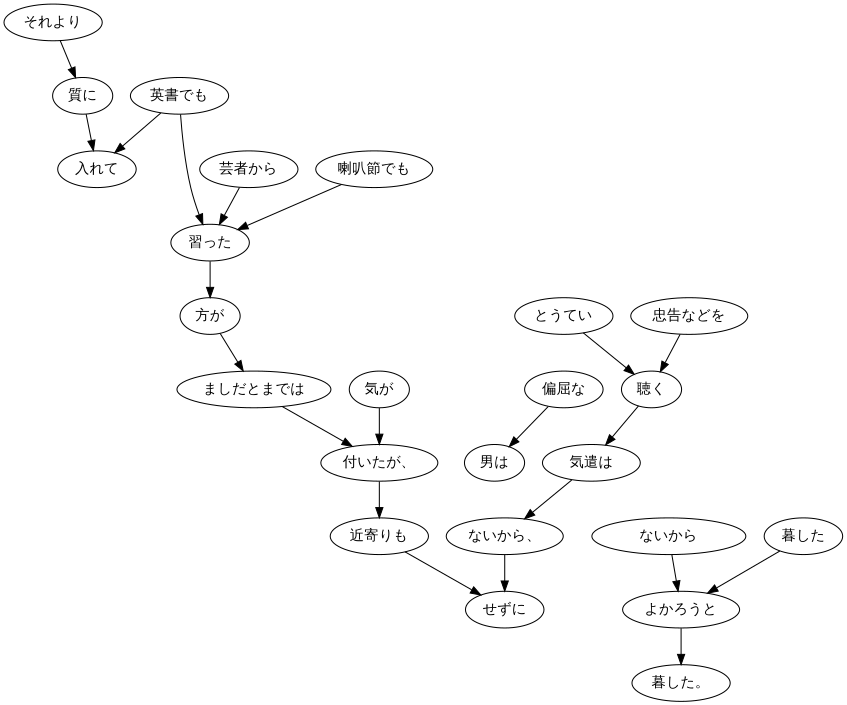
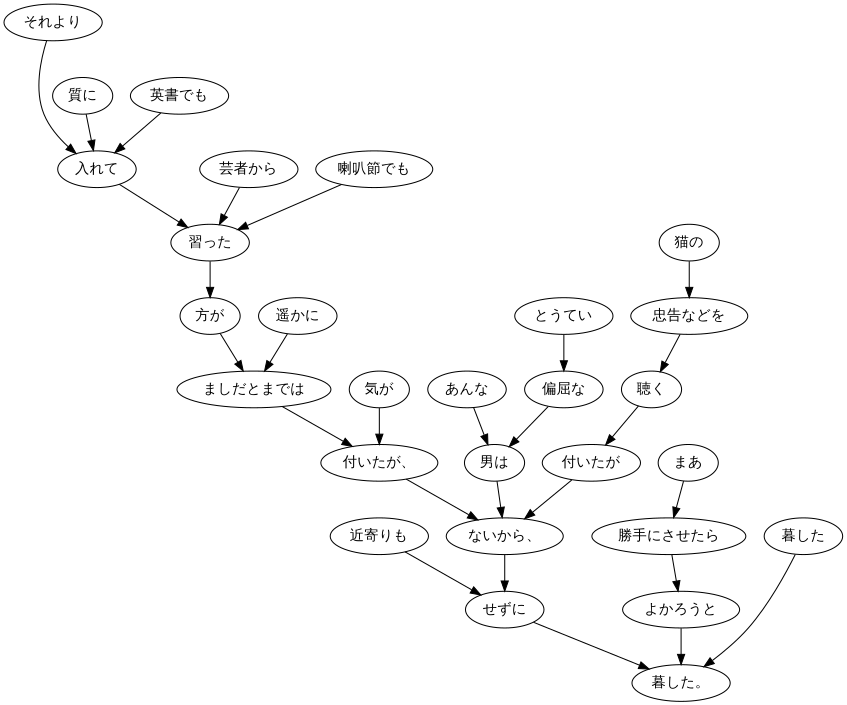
  digraph {
    n1 [label="それより"]
    n2 [label="入れて"]
    n3 [label="習った"]
    n4 [label="英書でも"]
    n5 [label="質に"]
    n6 [label="方が"]
    n7 [label="芸者から"]
    n8 [label="喇叭節でも"]
    n9 [label="ましだとまでは"]
    n10 [label="付いたが、"]
+   n11 [label="遥かに"]
    n12 [label="ないから、"]
    n13 [label="気が"]
    n14 [label="せずに"]
+   n15 [label="あんな"]
    n16 [label="男は"]
    n17 [label="偏屈な"]
    n18 [label="とうてい"]
    n19 [label="聴く"]
-   n20 [label="気遣は"]
+   n20 [label="付いたが"]
+   n21 [label="猫の"]
    n22 [label="忠告などを"]
    n23 [label="暮した。"]
-   n25 [label="ないから"]
+   n24 [label="まあ"]
+   n25 [label="勝手にさせたら"]
    n26 [label="よかろうと"]
    n27 [label="暮した"]
    n28 [label="近寄りも"]
-   n1 -> n5
-   n4 -> n3
+   n1 -> n2
+   n2 -> n3
    n3 -> n6
    n4 -> n2
    n5 -> n2
    n6 -> n9
    n7 -> n3
    n8 -> n3
    n9 -> n10
-   n10 -> n28
+   n10 -> n12
+   n11 -> n9
    n12 -> n14
    n13 -> n10
+   n14 -> n23
+   n15 -> n16
+   n16 -> n12
    n17 -> n16
-   n18 -> n19
+   n18 -> n17
    n19 -> n20
    n20 -> n12
+   n21 -> n22
    n22 -> n19
+   n24 -> n25
    n25 -> n26
    n26 -> n23
-   n27 -> n26
+   n27 -> n23
    n28 -> n14
  }
